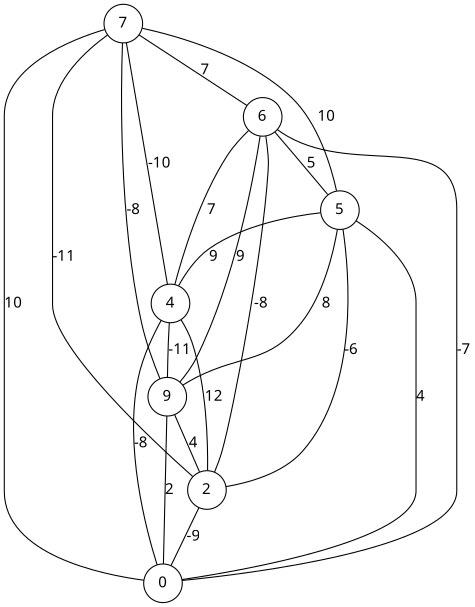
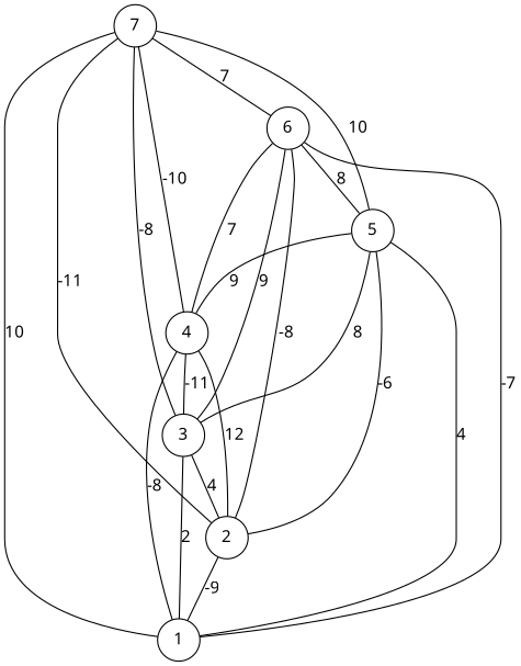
  graph {
    fontname="Noto Sans"
    node [fontname="Noto Sans" shape=circle]
    edge [fontname="Noto Sans"]
    7
-   1 [label=0]
+   1
    2
-   3 [label=9]
+   3
    4
    5
    6
    7 -- 1 [label=10]
    7 -- 2 [label=-11]
    7 -- 3 [label=-8]
    7 -- 4 [label=-10]
    7 -- 5 [label=10]
    7 -- 6 [label=7]
    2 -- 1 [label=-9]
    3 -- 1 [label=2]
    3 -- 2 [label=4]
    4 -- 1 [label=-8]
    4 -- 2 [label=12]
    4 -- 3 [label=-11]
    5 -- 1 [label=4]
    5 -- 2 [label=-6]
    5 -- 3 [label=8]
    5 -- 4 [label=9]
    6 -- 1 [label=-7]
    6 -- 2 [label=-8]
    6 -- 3 [label=9]
    6 -- 4 [label=7]
-   6 -- 5 [label=5]
+   6 -- 5 [label=8]
  }
